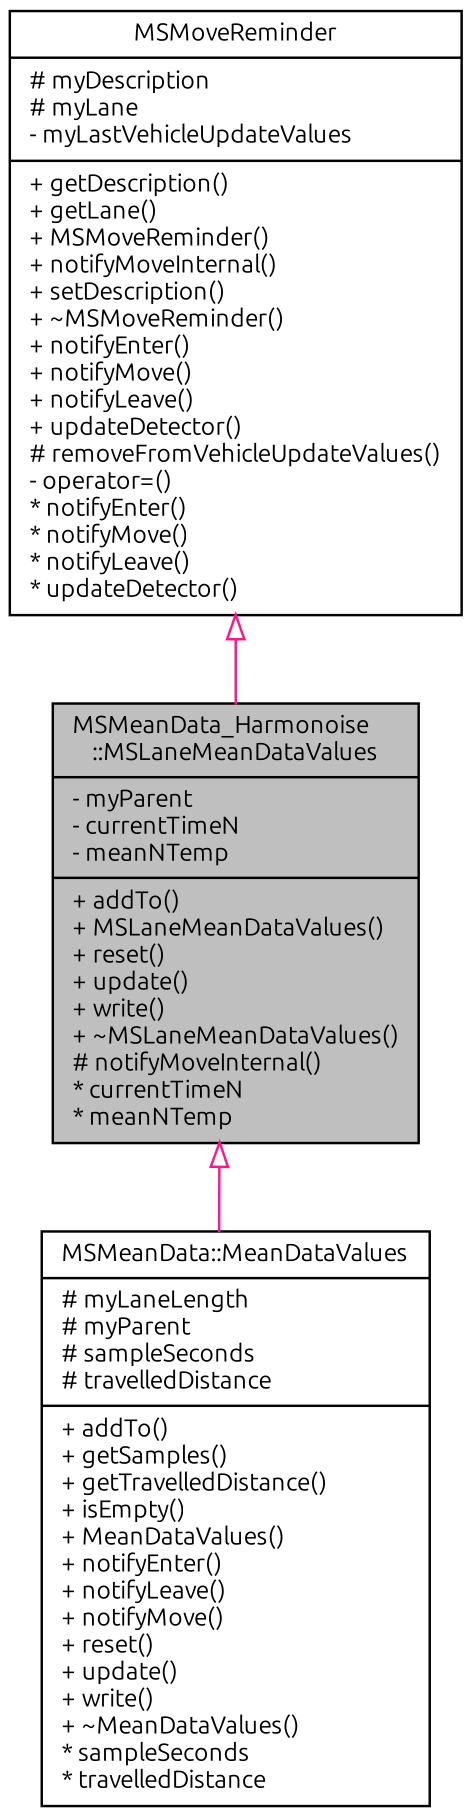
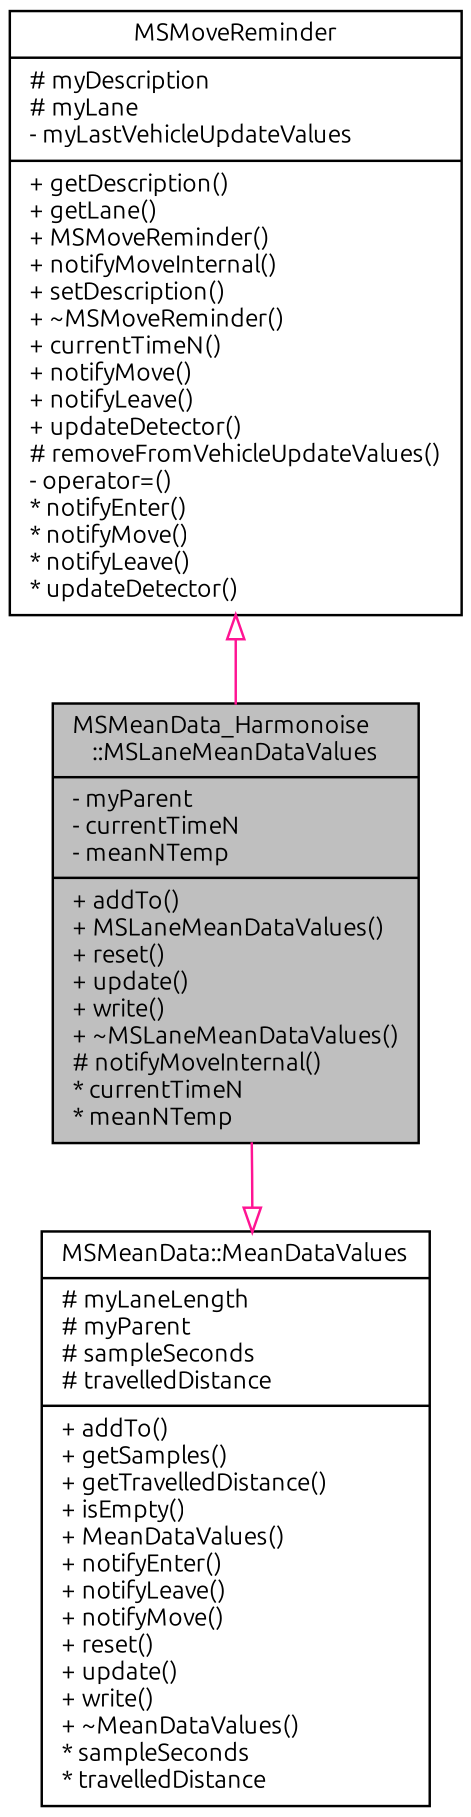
  digraph {
    fontname=Ubuntu
    node [color=black fillcolor=white fontname=Ubuntu fontsize=10 shape=record style=filled]
    edge [arrowtail=onormal color=deeppink dir=back fontname=Ubuntu fontsize=10 labelfontname=Helvetica labelfontsize=10 style=solid]
    n1 [fillcolor=grey75 fontcolor=black height=0.2 label="{MSMeanData_Harmonoise\l::MSLaneMeanDataValues\n|- myParent\l- currentTimeN\l- meanNTemp\l|+ addTo()\l+ MSLaneMeanDataValues()\l+ reset()\l+ update()\l+ write()\l+ ~MSLaneMeanDataValues()\l# notifyMoveInternal()\l* currentTimeN\l* meanNTemp\l}" width=0.4]
    n2 [height=0.2 label="{MSMeanData::MeanDataValues\n|# myLaneLength\l# myParent\l# sampleSeconds\l# travelledDistance\l|+ addTo()\l+ getSamples()\l+ getTravelledDistance()\l+ isEmpty()\l+ MeanDataValues()\l+ notifyEnter()\l+ notifyLeave()\l+ notifyMove()\l+ reset()\l+ update()\l+ write()\l+ ~MeanDataValues()\l* sampleSeconds\l* travelledDistance\l}" width=0.4]
-   n3 [height=0.2 label="{MSMoveReminder\n|# myDescription\l# myLane\l- myLastVehicleUpdateValues\l|+ getDescription()\l+ getLane()\l+ MSMoveReminder()\l+ notifyMoveInternal()\l+ setDescription()\l+ ~MSMoveReminder()\l+ notifyEnter()\l+ notifyMove()\l+ notifyLeave()\l+ updateDetector()\l# removeFromVehicleUpdateValues()\l- operator=()\l* notifyEnter()\l* notifyMove()\l* notifyLeave()\l* updateDetector()\l}" width=0.4]
-   n1 -> n2
+   n3 [height=0.2 label="{MSMoveReminder\n|# myDescription\l# myLane\l- myLastVehicleUpdateValues\l|+ getDescription()\l+ getLane()\l+ MSMoveReminder()\l+ notifyMoveInternal()\l+ setDescription()\l+ ~MSMoveReminder()\l+ currentTimeN()\l+ notifyMove()\l+ notifyLeave()\l+ updateDetector()\l# removeFromVehicleUpdateValues()\l- operator=()\l* notifyEnter()\l* notifyMove()\l* notifyLeave()\l* updateDetector()\l}" width=0.4]
+   n2 -> n1
    n3 -> n1
  }
